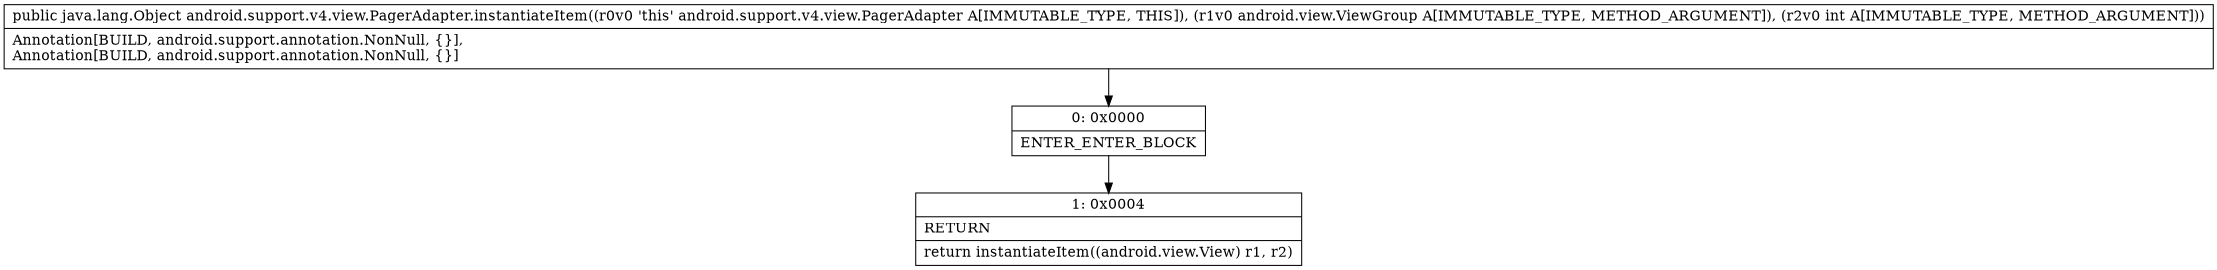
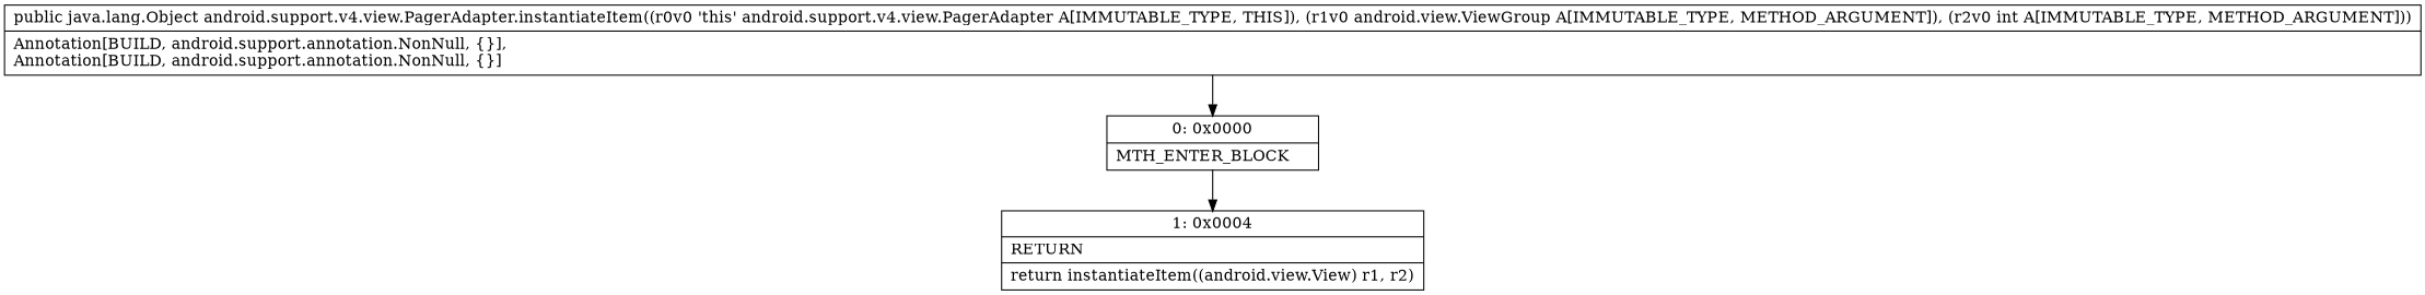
  digraph {
    node [shape=record]
-   n1 [label="{0\:\ 0x0000|ENTER_ENTER_BLOCK\l}"]
+   n1 [label="{0\:\ 0x0000|MTH_ENTER_BLOCK\l}"]
    n2 [label="{1\:\ 0x0004|RETURN\l|return instantiateItem((android.view.View) r1, r2)\l}"]
    n3 [label="{public java.lang.Object android.support.v4.view.PagerAdapter.instantiateItem((r0v0 'this' android.support.v4.view.PagerAdapter A[IMMUTABLE_TYPE, THIS]), (r1v0 android.view.ViewGroup A[IMMUTABLE_TYPE, METHOD_ARGUMENT]), (r2v0 int A[IMMUTABLE_TYPE, METHOD_ARGUMENT]))  | Annotation[BUILD, android.support.annotation.NonNull, \{\}], \lAnnotation[BUILD, android.support.annotation.NonNull, \{\}]\l}"]
    n1 -> n2
    n3 -> n1
  }
